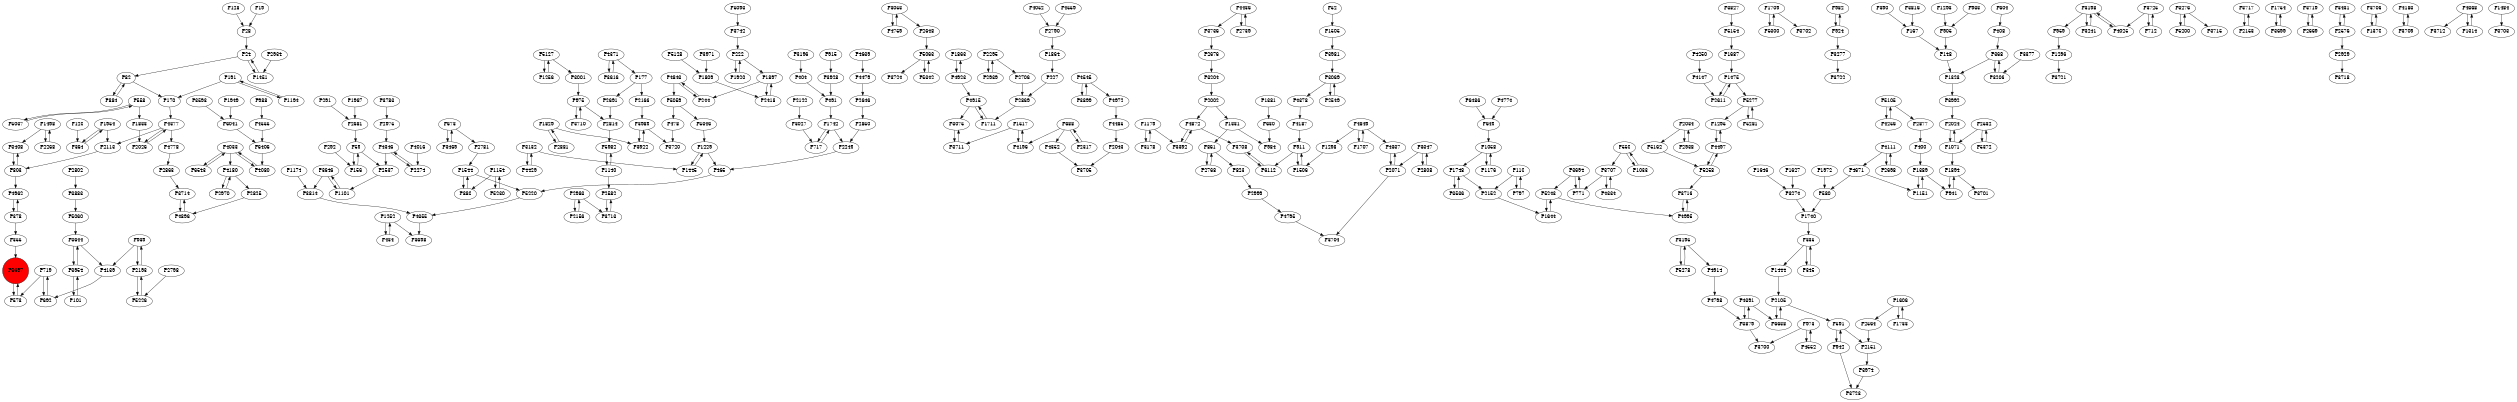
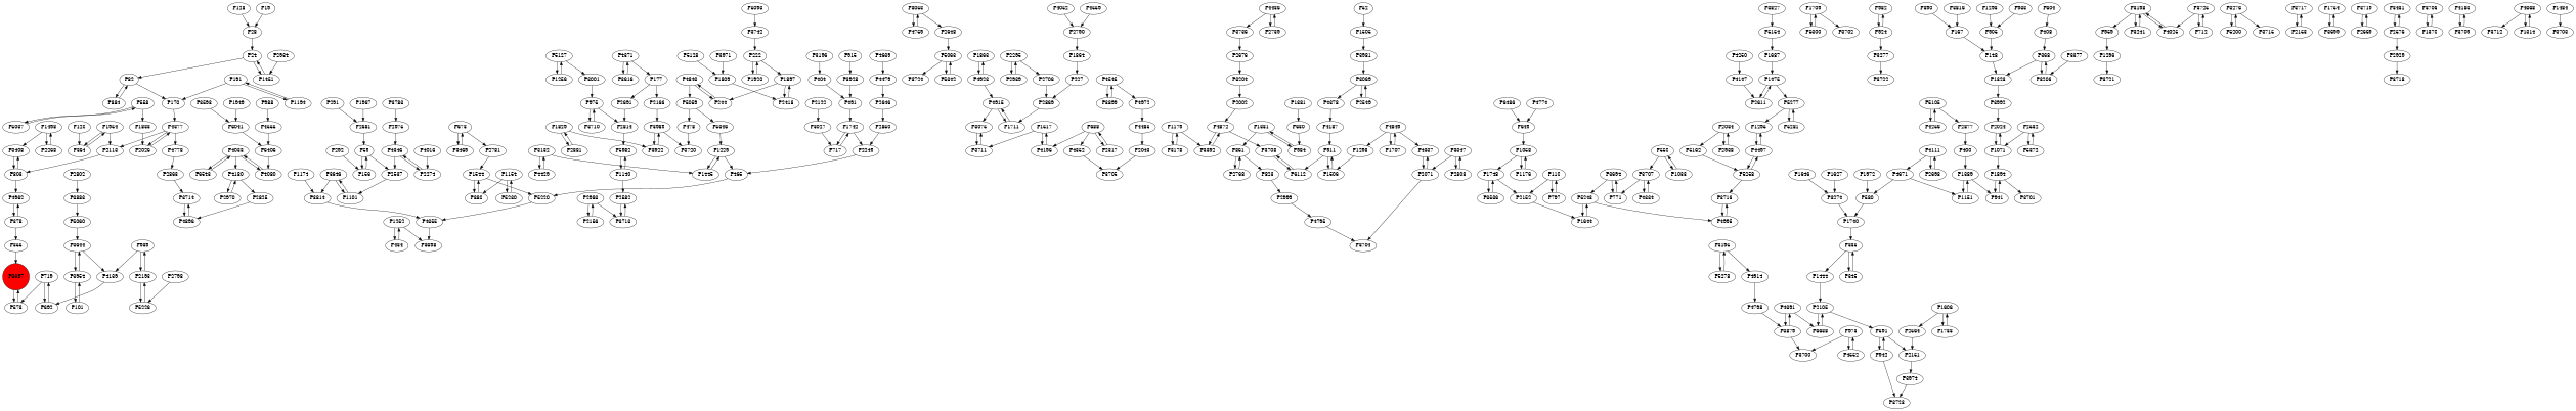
  digraph {
    P1498
    P3408
    P2268
    P803
    P4962
    P2850
    P2249
    P465
    P5220
    P3053
    P4759
    P2648
    P5063
    P1256
    P5127
    P3001
    P975
    P1863
    P4923
    P4915
    P1711
    P3075
    P4436
    P2739
    P3736
    P2676
    P1687
    P1475
    P5277
    P2611
    P1295
    P5281
    P378
    P355
    P3697 [fillcolor=red shape=circle style=filled]
    P2802
    P3883
    P5060
    P3644
    P1709
    P5300
    P3702
    P3196
    P404
    P491
    P1742
    P573
    P982
    P924
    P3277
    P3722
    P3992
    P2024
    P1071
    P1894
    P3204
    P3707
    P771
    P4334
    P3694
    P5243
    P4033
    P6543
    P4180
    P4080
    P2825
    P2970
    P3195
    P5278
    P4914
    P4798
    P580
    P1740
    P335
    P1444
    P345
    P939
    P2193
    P4139
    P5226
    P692
    P3879
    P1298
    P1506
    P911
    P6112
    P717
    P1646
    P3274
    P4111
    P2698
    P4671
    P1151
    P167
    P148
    P1323
    P4896
    P2002
    P4872
    P3392
    P3708
    P1252
    P434
    P3698
    P4552
    P973
    P3700
    P3954
    P101
    P3814
    P4355
    P3974
    P3723
    P3198
    P4025
    P959
    P3241
    P1296
    n119 [label=P6638]
    P4391
    P2105
    P591
    P5128
    P1809
    P2418
    P1897
    P2166
    P3989
    P3720
    P3922
    P3716
    P4995
    P244
    P4843
    P905
    P4377
    P2113
    P2026
    P4778
    P2863
    P5154
    P2043
    P3705
    P364
    P1954
    P3132
    P1445
    P4429
    P1229
    P2295
    P2939
    P2706
    P2869
    P368
    P3206
    P1179
    P3178
    P558
    P5037
    P1833
    P128
    P28
    P24
    P1451
    P82
    P1505
    P3981
    P3069
    P2549
    P4378
    P1829
    P2881
    P1389
    P941
    P4497
    P3616
    P4371
    P177
    P2691
    P408
    P5059
    P5346
    P478
    P719
    P2814
    P3710
    P5982
    P1140
    P3701
    P2646
    P3276
    P5200
    P3715
    P2681
    P59
    P156
    P2537
    P1101
    P4187
    P5258
    P2532
    P5372
    P4352
    P1174
    P4256
    P5105
    P2877
    P400
    P1644
    P1606
    P2564
    P1733
    P2151
    P984
    P1331
    P861
    P2768
    P823
    P4052
    P2790
    P1864
    P227
    P3721
    P3027
    P1707
    P4849
    P4337
    P2071
    P52
    P915
    P3928
    P2999
    P3724
    P5342
    P390
    P2934
    P3783
    P2975
    P4346
    P2274
    P3646
    P3714
    P1058
    P1748
    P1176
    P2152
    P3536
    P942
    P1544
    P880
    P191
    P1194
    P170
    P1154
    P5230
    P4147
    P3593
    P6041
    P6406
    P630
    P3717
    P2153
    P550
    P1033
    P884
    P1754
    P3699
    P4545
    P3899
    P4972
    P4485
    P2122
    P649
    P4016
    P3704
    P2156
    P2983
    P3713
    P2582
    P1627
    P3719
    P2669
    P688
    P2317
    P4196
    P1517
    P712
    P3725
    P3431
    P2576
    P2929
    P3718
    P3711
    P6486
    P1920
    P222
    P3816
    P3706
    P1370
    P4183
    P3709
    P673
    P3469
    P2781
    P5162
    P4559
    P291
    P292
    P4774
    P2034
    P2938
    P4479
    P3827
    P1949
    P4795
    P1381
    P110
    P797
    P3971
    P4368
    P3712
    P1314
    P1293
    P2798
    P3377
    P3347
    P2808
    P4250
    P3742
    P5093
    P4555
    P988
    P120
    P4639
    P19
    P1484
    P3703
    P1967
    P604
    P1972
    P933
    P1498 -> P3408
    P1498 -> P2268
    P3408 -> P803
    P2268 -> P1498
    P803 -> P3408
    P803 -> P4962
    P4962 -> P378
    P2850 -> P2249
    P2249 -> P465
    P465 -> P5220
    P5220 -> P4355
    P3053 -> P4759
    P3053 -> P2648
    P4759 -> P3053
    P2648 -> P5063
    P5063 -> P3724
    P5063 -> P5342
    P1256 -> P5127
    P5127 -> P1256
    P5127 -> P3001
    P3001 -> P975
    P975 -> P2814
    P975 -> P3710
    P1863 -> P4923
    P4923 -> P1863
    P4923 -> P4915
    P4915 -> P1711
    P4915 -> P3075
    P1711 -> P4915
    P3075 -> P3711
    P4436 -> P2739
    P4436 -> P3736
    P2739 -> P4436
    P3736 -> P2676
    P2676 -> P3204
    P1687 -> P1475
    P1475 -> P5277
    P1475 -> P2611
    P5277 -> P1295
    P5277 -> P5281
    P2611 -> P1475
    P1295 -> P4497
    P5281 -> P5277
    P378 -> P4962
    P378 -> P355
    P355 -> P3697
    P3697 -> P573
    P2802 -> P3883
    P3883 -> P5060
    P5060 -> P3644
    P3644 -> P4139
    P3644 -> P3954
    P1709 -> P5300
    P1709 -> P3702
    P5300 -> P1709
    P3196 -> P404
    P404 -> P491
    P491 -> P1742
    P1742 -> P2249
    P1742 -> P717
    P573 -> P3697
    P982 -> P924
    P924 -> P982
    P924 -> P3277
    P3277 -> P3722
    P3992 -> P2024
    P2024 -> P1071
    P1071 -> P2024
    P1071 -> P1894
    P1894 -> P941
    P1894 -> P3701
    P3204 -> P2002
    P3707 -> P771
    P3707 -> P4334
    P771 -> P3694
    P4334 -> P3707
    P3694 -> P771
    P3694 -> P5243
    P5243 -> P4995
    P5243 -> P1644
    P4033 -> P6543
    P4033 -> P4180
    P4033 -> P4080
    P6543 -> P4033
    P4180 -> P2825
    P4180 -> P2970
    P4080 -> P4033
    P2825 -> P4896
    P2970 -> P4180
    P3195 -> P5278
    P3195 -> P4914
    P5278 -> P3195
    P4914 -> P4798
    P4798 -> P3879
    P580 -> P1740
    P1740 -> P335
    P335 -> P1444
    P335 -> P345
    P1444 -> P2105
    P345 -> P335
    P939 -> P2193
    P939 -> P4139
    P2193 -> P939
    P2193 -> P5226
    P4139 -> P692
    P5226 -> P2193
    P692 -> P719
    P3879 -> P3700
    P3879 -> P4391
    P1298 -> P1506
    P1506 -> P911
    P911 -> P1506
    P911 -> P6112
    P6112 -> P3708
    P717 -> P1742
    P1646 -> P3274
    P3274 -> P1740
    P4111 -> P2698
    P4111 -> P4671
    P2698 -> P4111
    P4671 -> P580
    P4671 -> P1151
    P1151 -> P1389
    P167 -> P148
    P148 -> P1323
    P1323 -> P3992
    P4896 -> P3714
    P2002 -> P4872
    P4872 -> P3392
    P4872 -> P3708
    P3392 -> P4872
    P3708 -> P6112
    P1252 -> P434
    P1252 -> P3698
    P434 -> P1252
    P4552 -> P973
    P973 -> P4552
    P973 -> P3700
    P3954 -> P3644
    P3954 -> P101
    P101 -> P3954
    P3814 -> P4355
    P4355 -> P3698
    P3974 -> P3723
    P3198 -> P4025
    P3198 -> P959
    P3198 -> P3241
    P4025 -> P3198
    P959 -> P1296
    P3241 -> P3198
    P1296 -> P3721
    n119 -> P2105
    P4391 -> P3879
    P4391 -> n119
    P2105 -> n119
    P2105 -> P591
    P591 -> P2151
    P591 -> P942
    P5128 -> P1809
    P1809 -> P2418
    P2418 -> P1897
    P1897 -> P2418
    P1897 -> P244
    P2166 -> P3989
    P3989 -> P3720
    P3989 -> P3922
    P3922 -> P3989
    P3716 -> P4995
    P4995 -> P3716
    P244 -> P4843
    P4843 -> P244
    P4843 -> P5059
    P905 -> P148
    P4377 -> P2113
    P4377 -> P2026
    P4377 -> P4778
    P2113 -> P803
    P2026 -> P4377
    P4778 -> P2863
    P2863 -> P3714
    P5154 -> P1687
    P2043 -> P3705
    P364 -> P1954
    P1954 -> P2113
    P1954 -> P364
    P3132 -> P1445
    P3132 -> P4429
    P1445 -> P1229
    P4429 -> P3132
    P1229 -> P465
    P1229 -> P1445
    P2295 -> P2939
    P2295 -> P2706
    P2939 -> P2295
    P2706 -> P2869
    P2869 -> P1711
    P368 -> P1323
    P368 -> P3206
    P3206 -> P368
    P1179 -> P3392
    P1179 -> P3178
    P3178 -> P1179
    P558 -> P5037
    P558 -> P1833
    P5037 -> P558
    P1833 -> P2026
    P128 -> P28
    P28 -> P24
    P24 -> P1451
    P24 -> P82
    P1451 -> P24
    P82 -> P170
    P82 -> P884
    P1505 -> P3981
    P3981 -> P3069
    P3069 -> P2549
    P3069 -> P4378
    P2549 -> P3069
    P4378 -> P4187
    P1829 -> P3922
    P1829 -> P2881
    P2881 -> P1829
    P1389 -> P1151
    P1389 -> P941
    P941 -> P1894
    P4497 -> P1295
    P4497 -> P5258
    P3616 -> P4371
    P4371 -> P3616
    P4371 -> P177
    P177 -> P2166
    P177 -> P2691
    P2691 -> P2814
    P408 -> P368
    P5059 -> P5346
    P5059 -> P478
    P5346 -> P1229
    P478 -> P3720
    P719 -> P573
    P719 -> P692
    P2814 -> P5982
    P3710 -> P975
    P5982 -> P1140
    P1140 -> P5982
    P1140 -> P2582
    P2646 -> P2850
    P3276 -> P5200
    P3276 -> P3715
    P5200 -> P3276
    P2681 -> P59
    P59 -> P156
    P59 -> P2537
    P156 -> P59
    P2537 -> P1101
    P1101 -> P3646
    P4187 -> P911
    P5258 -> P3716
    P5258 -> P4497
    P2532 -> P1071
    P2532 -> P5372
    P5372 -> P2532
    P4352 -> P3705
    P1174 -> P3814
    P4256 -> P5105
    P5105 -> P4256
    P5105 -> P2877
    P2877 -> P400
    P400 -> P1389
    P1644 -> P5243
    P1606 -> P2564
    P1606 -> P1733
    P2564 -> P2151
    P1733 -> P1606
    P2151 -> P3974
-   P2002 -> P1331
+   P984 -> P1331
    P1331 -> P984
    P1331 -> P861
    P861 -> P2768
    P861 -> P823
    P2768 -> P861
    P823 -> P2999
    P4052 -> P2790
    P2790 -> P1864
    P1864 -> P227
    P227 -> P2869
    P3027 -> P717
    P1707 -> P4849
    P4849 -> P1298
    P4849 -> P1707
    P4849 -> P4337
    P4337 -> P2071
    P2071 -> P4337
    P2071 -> P3704
    P52 -> P1505
    P915 -> P3928
    P3928 -> P491
    P2999 -> P4795
    P5342 -> P5063
    P390 -> P167
    P2934 -> P1451
    P3783 -> P2975
    P2975 -> P4346
    P4346 -> P2537
    P4346 -> P2274
    P2274 -> P4346
    P3646 -> P3814
    P3646 -> P1101
    P3714 -> P4896
    P1058 -> P1748
    P1058 -> P1176
    P1748 -> P2152
    P1748 -> P3536
    P1176 -> P1058
    P2152 -> P1644
    P3536 -> P1748
    P942 -> P3723
    P942 -> P591
    P1544 -> P5220
    P1544 -> P880
    P880 -> P1544
    P191 -> P1194
    P191 -> P170
    P1194 -> P191
    P170 -> P4377
    P1154 -> P880
    P1154 -> P5230
    P5230 -> P1154
    P4147 -> P2611
    P3593 -> P6041
    P6041 -> P6406
    P6406 -> P4080
    P630 -> P984
    P3717 -> P2153
    P2153 -> P3717
    P550 -> P3707
    P550 -> P1033
    P1033 -> P550
    P884 -> P82
    P1754 -> P3699
    P3699 -> P1754
    P4545 -> P3899
    P4545 -> P4972
    P3899 -> P4545
    P4972 -> P4485
    P4485 -> P2043
    P2122 -> P3027
    P649 -> P1058
    P4016 -> P2274
    P2156 -> P2983
    P2983 -> P2156
    P2983 -> P3713
    P3713 -> P2582
    P2582 -> P3713
    P1627 -> P3274
    P3719 -> P2669
    P2669 -> P3719
    P688 -> P4352
    P688 -> P2317
    P688 -> P4196
    P2317 -> P688
    P4196 -> P1517
    P1517 -> P4196
    P1517 -> P3711
    P712 -> P3725
    P3725 -> P4025
    P3725 -> P712
    P3431 -> P2576
    P2576 -> P3431
    P2576 -> P2929
    P2929 -> P3718
    P3711 -> P3075
    P6486 -> P649
    P1920 -> P222
    P222 -> P1897
    P222 -> P1920
    P3816 -> P167
    P3706 -> P1370
    P1370 -> P3706
    P4183 -> P3709
    P3709 -> P4183
    P673 -> P3469
    P673 -> P2781
    P3469 -> P673
    P2781 -> P1544
    P5162 -> P5258
    P4559 -> P2790
    P291 -> P2681
    P292 -> P156
    P4774 -> P649
    P2034 -> P5162
    P2034 -> P2938
    P2938 -> P2034
    P4479 -> P2646
    P3827 -> P5154
    P1949 -> P6041
    P4795 -> P3704
    P1381 -> P630
    P110 -> P2152
    P110 -> P797
    P797 -> P110
    P3971 -> P1809
    P4368 -> P3712
    P4368 -> P1314
    P1314 -> P4368
    P1293 -> P905
    P2798 -> P5226
    P3377 -> P3206
    P3347 -> P2071
    P3347 -> P2808
    P2808 -> P3347
    P4250 -> P4147
    P3742 -> P222
    P5093 -> P3742
    P4555 -> P6406
    P988 -> P4555
    P120 -> P364
    P4639 -> P4479
    P19 -> P28
    P1484 -> P3703
    P1967 -> P2681
    P604 -> P408
    P1972 -> P580
    P933 -> P905
  }
